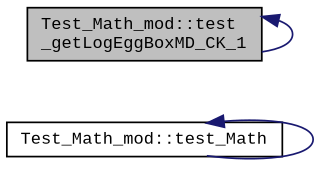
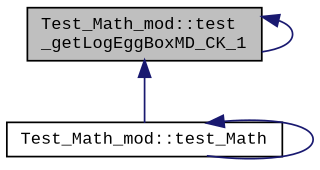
  digraph {
    rankdir=TB
    fontname="Liberation Mono"
    node [color=black fontname="Liberation Mono" fontsize=10 shape=record style=filled]
    edge [color=midnightblue dir=back fontname="Liberation Mono" fontsize=10 labelfontname=Helvetica labelfontsize=10 style=solid]
    n1 [fillcolor=grey75 fontcolor=black height=0.2 label="Test_Math_mod::test\l_getLogEggBoxMD_CK_1" width=0.4]
    n2 [fillcolor=white height=0.2 label="Test_Math_mod::test_Math" width=0.4]
    n1 -> n1
+   n1 -> n2
    n2 -> n2
  }
